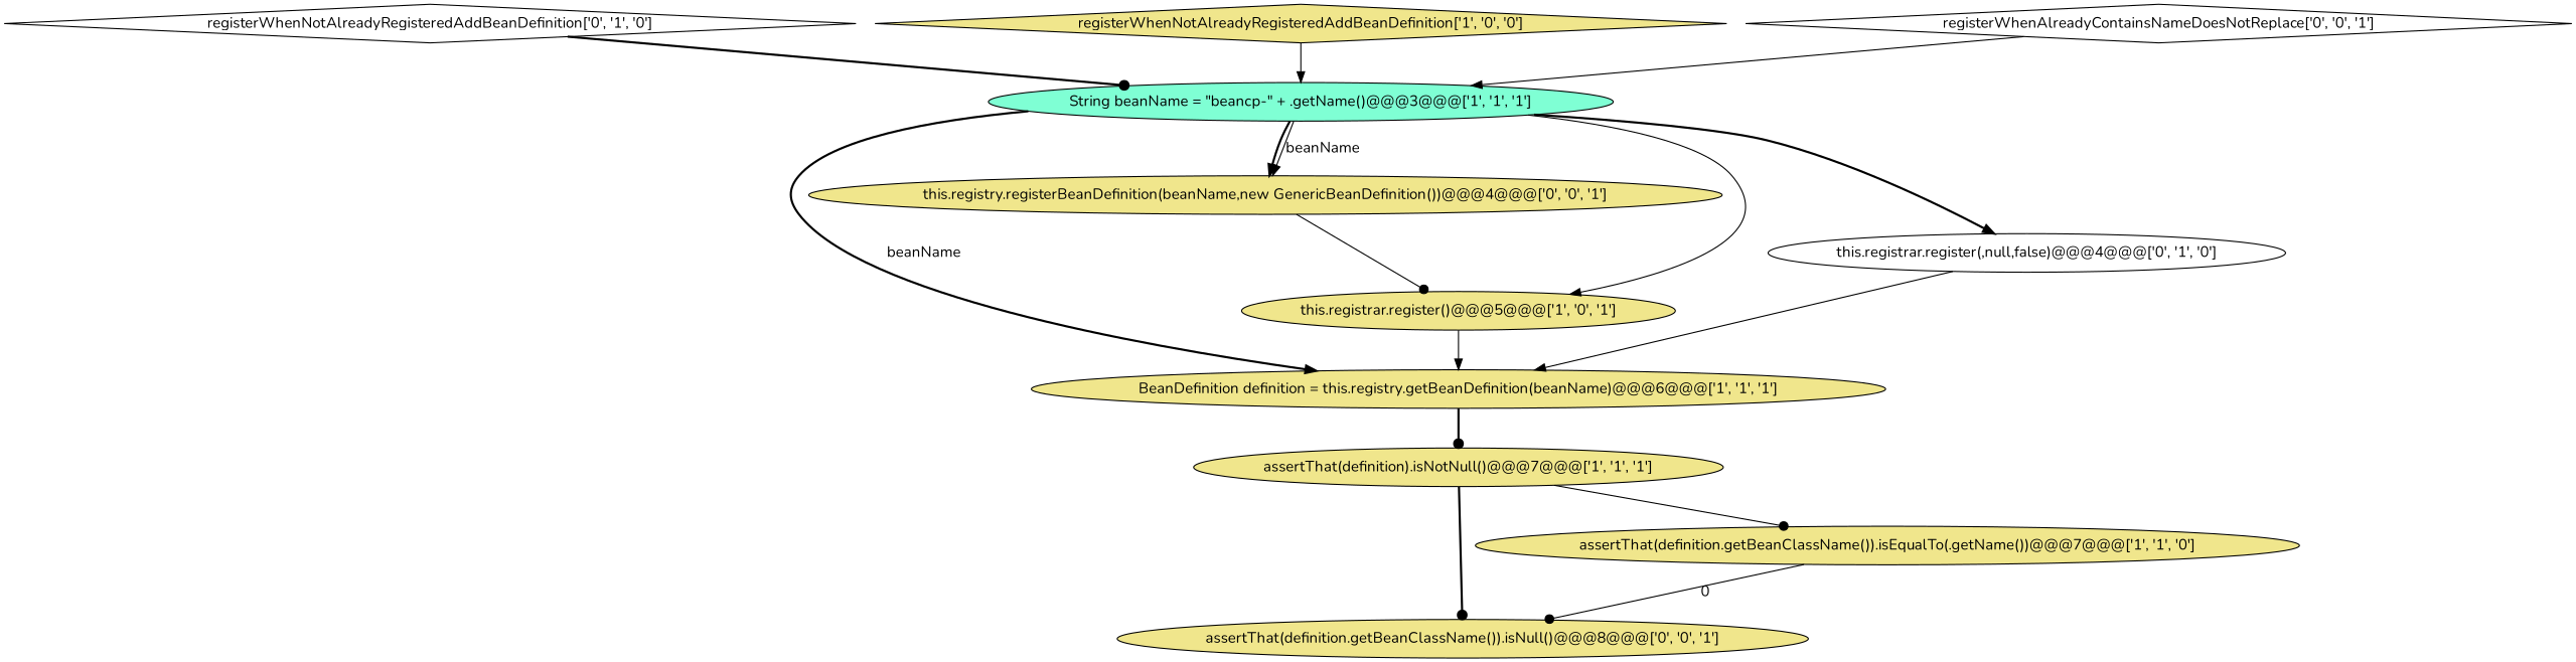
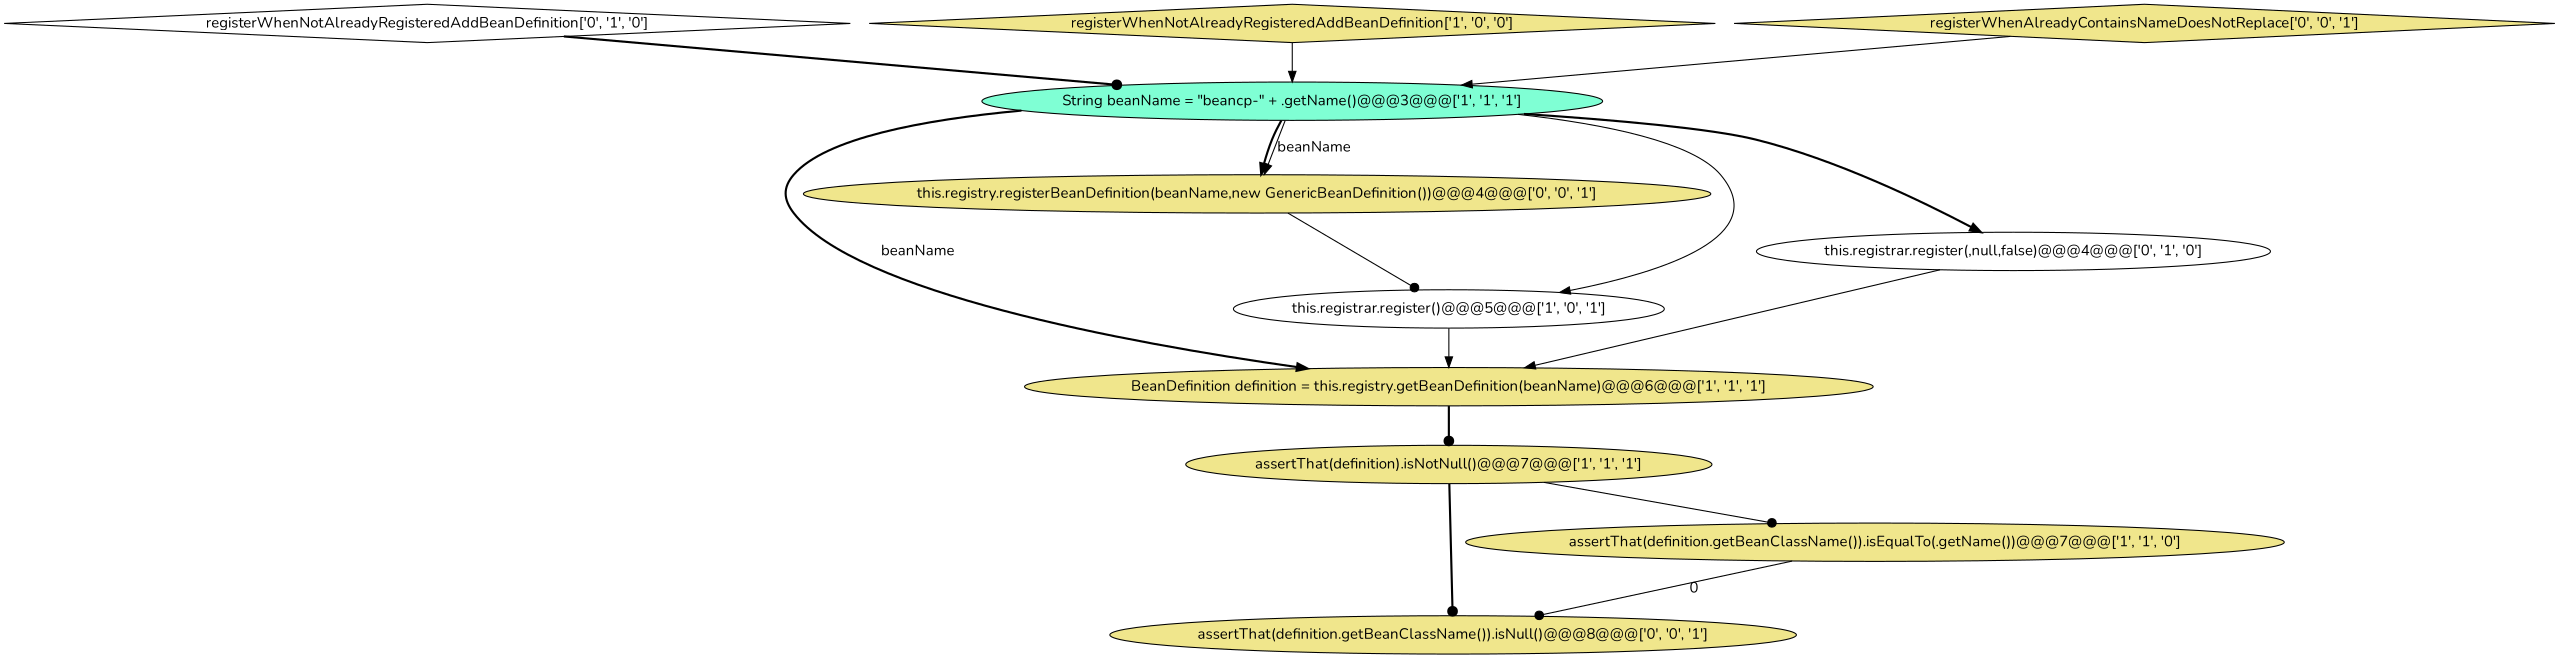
  digraph {
    fontname=Nunito
    node [fillcolor=khaki fontname=Nunito shape=ellipse style=filled]
    edge [arrowhead=normal fontname=Nunito style=solid]
    n1 [fillcolor=aquamarine label="String beanName = \"beancp-\" + .getName()@@@3@@@['1', '1', '1']"]
    n2 [label="this.registry.registerBeanDefinition(beanName,new GenericBeanDefinition())@@@4@@@['0', '0', '1']"]
    n3 [label="BeanDefinition definition = this.registry.getBeanDefinition(beanName)@@@6@@@['1', '1', '1']"]
-   n4 [label="this.registrar.register()@@@5@@@['1', '0', '1']"]
+   n4 [fillcolor=white label="this.registrar.register()@@@5@@@['1', '0', '1']"]
    n5 [fillcolor=white label="this.registrar.register(,null,false)@@@4@@@['0', '1', '0']"]
    n6 [label="assertThat(definition).isNotNull()@@@7@@@['1', '1', '1']"]
    n7 [label="assertThat(definition.getBeanClassName()).isNull()@@@8@@@['0', '0', '1']"]
    n8 [label="assertThat(definition.getBeanClassName()).isEqualTo(.getName())@@@7@@@['1', '1', '0']"]
    n9 [fillcolor=white label="registerWhenNotAlreadyRegisteredAddBeanDefinition['0', '1', '0']" shape=diamond]
    n10 [label="registerWhenNotAlreadyRegisteredAddBeanDefinition['1', '0', '0']" shape=diamond]
-   n11 [fillcolor=white label="registerWhenAlreadyContainsNameDoesNotReplace['0', '0', '1']" shape=diamond]
+   n11 [label="registerWhenAlreadyContainsNameDoesNotReplace['0', '0', '1']" shape=diamond]
    n1 -> n2 [label=beanName]
    n1 -> n2 [style=bold]
    n1 -> n3 [label=beanName style=bold]
    n1 -> n4
    n1 -> n5 [style=bold]
    n2 -> n4 [arrowhead=dot]
    n3 -> n6 [arrowhead=dot style=bold]
    n4 -> n3
    n5 -> n3
    n6 -> n7 [arrowhead=dot style=bold]
    n6 -> n8 [arrowhead=dot]
    n8 -> n7 [arrowhead=dot label=0]
    n9 -> n1 [arrowhead=dot style=bold]
    n10 -> n1
    n11 -> n1
  }
